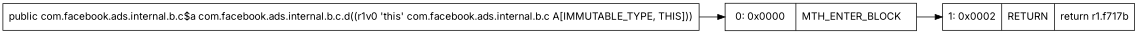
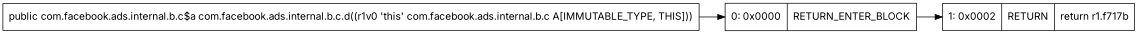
  digraph {
    rankdir=LR
    fontname=Inter
    node [shape=record fontname=Inter]
    edge [fontname=Inter]
-   n1 [label="{0\:\ 0x0000|MTH_ENTER_BLOCK\l}"]
+   n1 [label="{0\:\ 0x0000|RETURN_ENTER_BLOCK\l}"]
    n2 [label="{1\:\ 0x0002|RETURN\l|return r1.f717b\l}"]
    n3 [label="{public com.facebook.ads.internal.b.c$a com.facebook.ads.internal.b.c.d((r1v0 'this' com.facebook.ads.internal.b.c A[IMMUTABLE_TYPE, THIS])) }"]
    n1 -> n2
    n3 -> n1
  }
